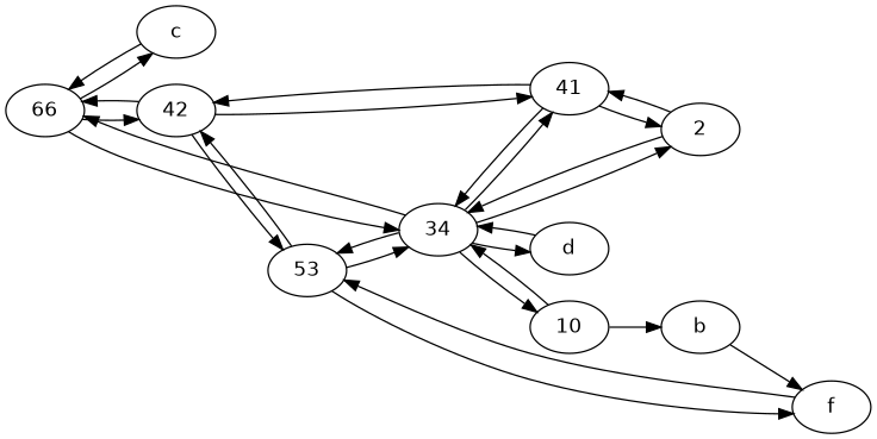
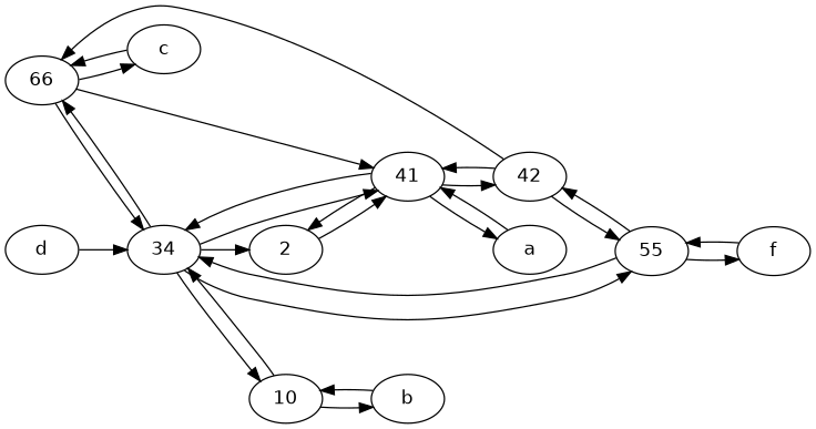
  digraph {
    fontname="DejaVu Sans"
    rankdir=LR
    node [fontname="DejaVu Sans"]
    edge [fontname="DejaVu Sans"]
    n1 [label=66]
    c
    42
    34
    41
-   53
+   53 [label=55]
    10
    2
    d
    b
+   a
    f
    n1 -> c
-   n1 -> 42
+   n1 -> 41
    n1 -> 34
    c -> n1
    42 -> n1
    42 -> 41
    42 -> 53
    34 -> n1
    34 -> 41
    34 -> 53
    34 -> 10
    34 -> 2
-   34 -> d
    41 -> 42
    41 -> 34
    41 -> 2
+   41 -> a
    53 -> 42
    53 -> 34
    53 -> f
    10 -> 34
    10 -> b
-   2 -> 34
    2 -> 41
    d -> 34
-   b -> f
+   b -> 10
+   a -> 41
    f -> 53
  }
